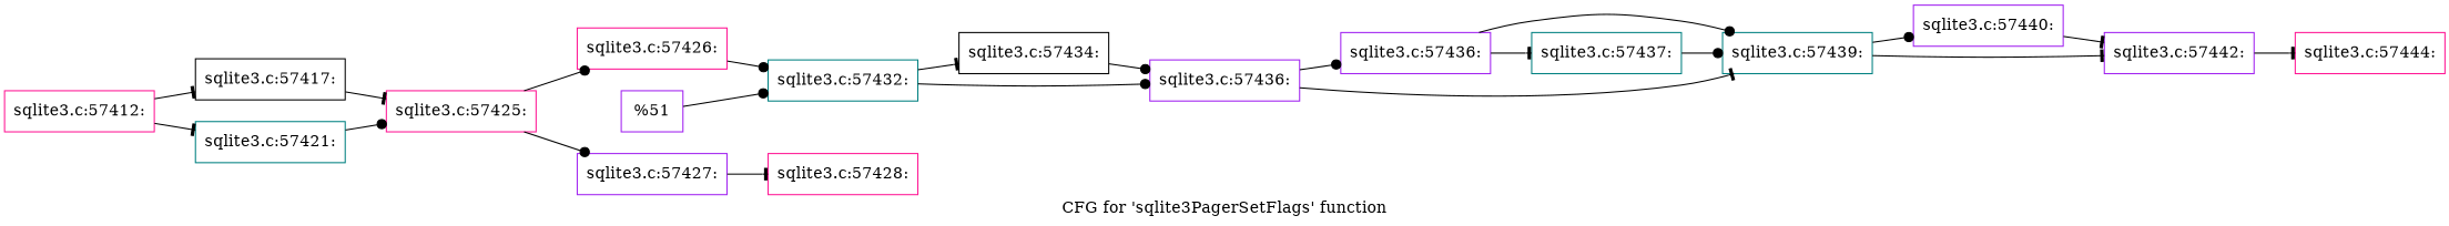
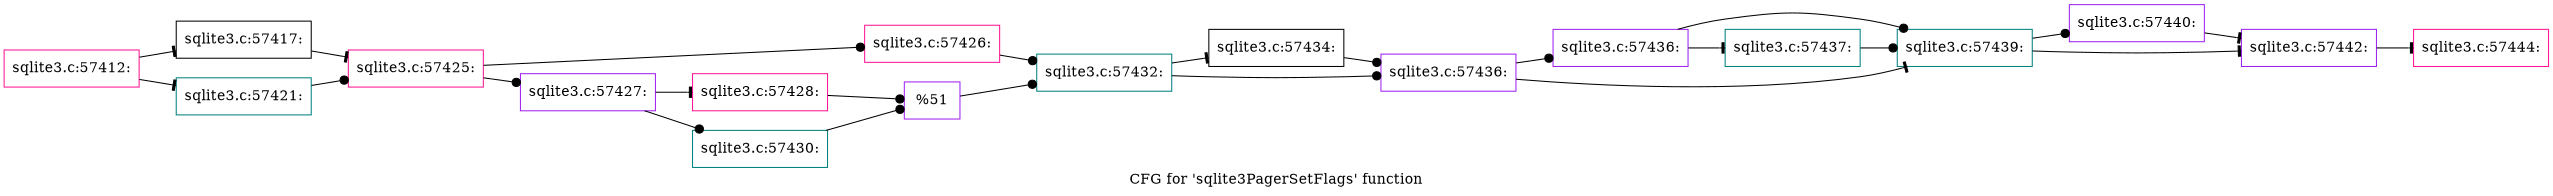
  digraph {
    label="CFG for 'sqlite3PagerSetFlags' function"
    rankdir=LR
    node [color=purple shape=record]
    edge [arrowhead=dot]
    n1 [color=deeppink label="{sqlite3.c:57412:}"]
    n2 [color=black label="{sqlite3.c:57417:}"]
    n3 [color=teal label="{sqlite3.c:57421:}"]
    n4 [color=deeppink label="{sqlite3.c:57425:}"]
    n5 [color=deeppink label="{sqlite3.c:57426:}"]
    n6 [label="{sqlite3.c:57427:}"]
    n7 [color=teal label="{sqlite3.c:57432:}"]
    n8 [color=deeppink label="{sqlite3.c:57428:}"]
+   n9 [color=teal label="{sqlite3.c:57430:}"]
    n10 [color=black label="{sqlite3.c:57434:}"]
    n11 [label="{sqlite3.c:57436:}"]
    n12 [label="{%51}"]
    n13 [label="{sqlite3.c:57436:}"]
    n14 [color=teal label="{sqlite3.c:57439:}"]
    n15 [color=teal label="{sqlite3.c:57437:}"]
    n16 [label="{sqlite3.c:57440:}"]
    n17 [label="{sqlite3.c:57442:}"]
    n18 [color=deeppink label="{sqlite3.c:57444:}"]
    n1 -> n2 [arrowhead=tee]
    n1 -> n3 [arrowhead=tee]
    n2 -> n4 [arrowhead=tee]
    n3 -> n4
    n4 -> n5
    n4 -> n6
    n5 -> n7
    n6 -> n8 [arrowhead=tee]
+   n6 -> n9
    n7 -> n10 [arrowhead=tee]
    n7 -> n11
+   n8 -> n12
+   n9 -> n12
    n10 -> n11
    n11 -> n13
    n11 -> n14 [arrowhead=tee]
    n12 -> n7
    n13 -> n14
    n13 -> n15 [arrowhead=tee]
    n14 -> n16
    n14 -> n17 [arrowhead=tee]
    n15 -> n14
    n16 -> n17 [arrowhead=tee]
    n17 -> n18 [arrowhead=tee]
  }
